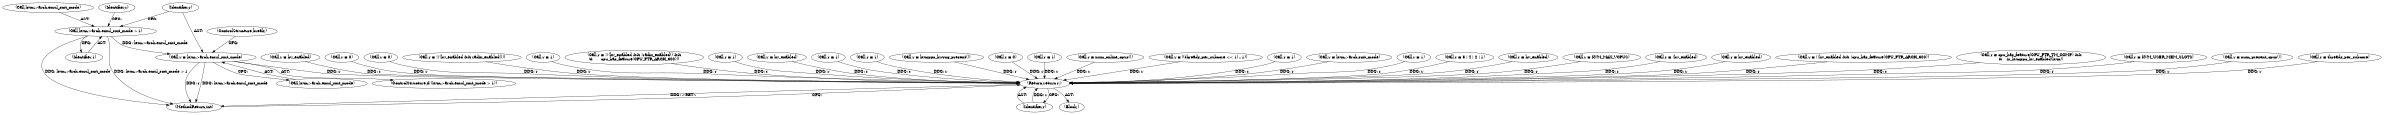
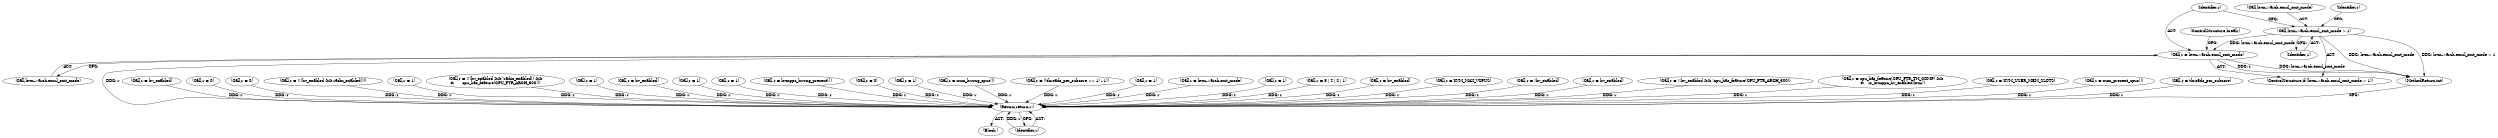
  digraph {
    n1 [label="(Call,r = kvm->arch.emul_smt_mode)"]
    n2 [label="(Return,return r;)"]
    n3 [label="(MethodReturn,int)"]
    n4 [label="(Call,kvm->arch.emul_smt_mode)"]
    n5 [label="(ControlStructure,if (kvm->arch.emul_smt_mode > 1))"]
    n6 [label="(Block,)"]
    n7 [label="(Identifier,r)"]
    n8 [label="(Call,kvm->arch.emul_smt_mode > 1)"]
    n9 [label="(Identifier,1)"]
    n10 [label="(Call,r = hv_enabled)"]
    n11 [label="(Call,r = 0)"]
    n12 [label="(Call,r = 0)"]
    n13 [label="(Call,r = !!(hv_enabled && radix_enabled()))"]
    n14 [label="(Call,r = 1)"]
    n15 [label="(Call,r = !!(hv_enabled && !radix_enabled() &&\n\t\t       cpu_has_feature(CPU_FTR_ARCH_300)))"]
    n16 [label="(Call,r = 1)"]
    n17 [label="(Call,kvm->arch.emul_smt_mode)"]
    n18 [label="(Call,r = hv_enabled)"]
    n19 [label="(Call,r = 1)"]
    n20 [label="(Call,r = 1)"]
    n21 [label="(Call,r = kvmppc_hwrng_present())"]
    n22 [label="(Call,r = 0)"]
    n23 [label="(Call,r = 1)"]
    n24 [label="(Identifier,r)"]
-   n25 [label="(Call,r = num_online_cpus())"]
+   n25 [label="(Call,r = num_hwrng_cpus())"]
    n26 [label="(Call,r = ((threads_per_subcore << 1) - 1))"]
    n27 [label="(Call,r = 1)"]
    n28 [label="(Call,r = kvm->arch.smt_mode)"]
    n29 [label="(Call,r = 1)"]
    n30 [label="(Call,r = 8 | 4 | 2 | 1)"]
    n31 [label="(Call,r = hv_enabled)"]
    n32 [label="(Call,r = KVM_MAX_VCPUS)"]
    n33 [label="(Call,r = !hv_enabled)"]
    n34 [label="(Call,r = hv_enabled)"]
    n35 [label="(Call,r = !!hv_enabled && !cpu_has_feature(CPU_FTR_ARCH_300))"]
    n36 [label="(Call,r = cpu_has_feature(CPU_FTR_TM_COMP) &&\n\t\t    is_kvmppc_hv_enabled(kvm))"]
    n37 [label="(Call,r = KVM_USER_MEM_SLOTS)"]
    n38 [label="(ControlStructure,break;)"]
    n39 [label="(Identifier,r)"]
    n40 [label="(Call,r = num_present_cpus())"]
    n41 [label="(Call,r = threads_per_subcore)"]
    n1 -> n2 [label="DDG: r"]
    n1 -> n3 [label="DDG: r"]
    n1 -> n3 [label="DDG: kvm->arch.emul_smt_mode"]
    n1 -> n4 [label="CFG: "]
    n1 -> n5 [label="AST: "]
-   n2 -> n3 [label="DDG: <RET>"]
    n2 -> n6 [label="AST: "]
    n2 -> n7 [label="CFG: "]
    n3 -> n2 [label="CFG: "]
    n4 -> n1 [label="AST: "]
    n7 -> n2 [label="AST: "]
    n7 -> n2 [label="DDG: r"]
    n8 -> n1 [label="DDG: kvm->arch.emul_smt_mode"]
    n8 -> n3 [label="DDG: kvm->arch.emul_smt_mode > 1"]
    n8 -> n3 [label="DDG: kvm->arch.emul_smt_mode"]
+   n8 -> n5 [label="AST: "]
    n8 -> n9 [label="CFG: "]
    n9 -> n8 [label="AST: "]
    n10 -> n2 [label="DDG: r"]
    n11 -> n2 [label="DDG: r"]
    n12 -> n2 [label="DDG: r"]
    n13 -> n2 [label="DDG: r"]
    n14 -> n2 [label="DDG: r"]
    n15 -> n2 [label="DDG: r"]
    n16 -> n2 [label="DDG: r"]
    n17 -> n8 [label="AST: "]
    n18 -> n2 [label="DDG: r"]
    n19 -> n2 [label="DDG: r"]
    n20 -> n2 [label="DDG: r"]
    n21 -> n2 [label="DDG: r"]
    n22 -> n2 [label="DDG: r"]
    n23 -> n2 [label="DDG: r"]
    n24 -> n8 [label="CFG: "]
    n25 -> n2 [label="DDG: r"]
    n26 -> n2 [label="DDG: r"]
    n27 -> n2 [label="DDG: r"]
    n28 -> n2 [label="DDG: r"]
    n29 -> n2 [label="DDG: r"]
    n30 -> n2 [label="DDG: r"]
    n31 -> n2 [label="DDG: r"]
    n32 -> n2 [label="DDG: r"]
    n33 -> n2 [label="DDG: r"]
    n34 -> n2 [label="DDG: r"]
    n35 -> n2 [label="DDG: r"]
    n36 -> n2 [label="DDG: r"]
    n37 -> n2 [label="DDG: r"]
    n38 -> n1 [label="CFG: "]
    n39 -> n1 [label="AST: "]
    n39 -> n8 [label="CFG: "]
    n40 -> n2 [label="DDG: r"]
    n41 -> n2 [label="DDG: r"]
  }
